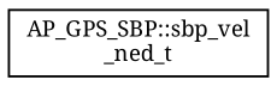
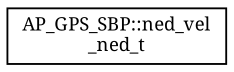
  digraph {
    rankdir=LR
    fontname="Noto Serif"
-   n1 [color=black fillcolor=white fontname="Noto Serif" fontsize=10 height=0.2 label="AP_GPS_SBP::sbp_vel\l_ned_t" shape=record style=filled width=0.4]
+   n1 [color=black fillcolor=white fontname="Noto Serif" fontsize=10 height=0.2 label="AP_GPS_SBP::ned_vel\l_ned_t" shape=record style=filled width=0.4]
  }
